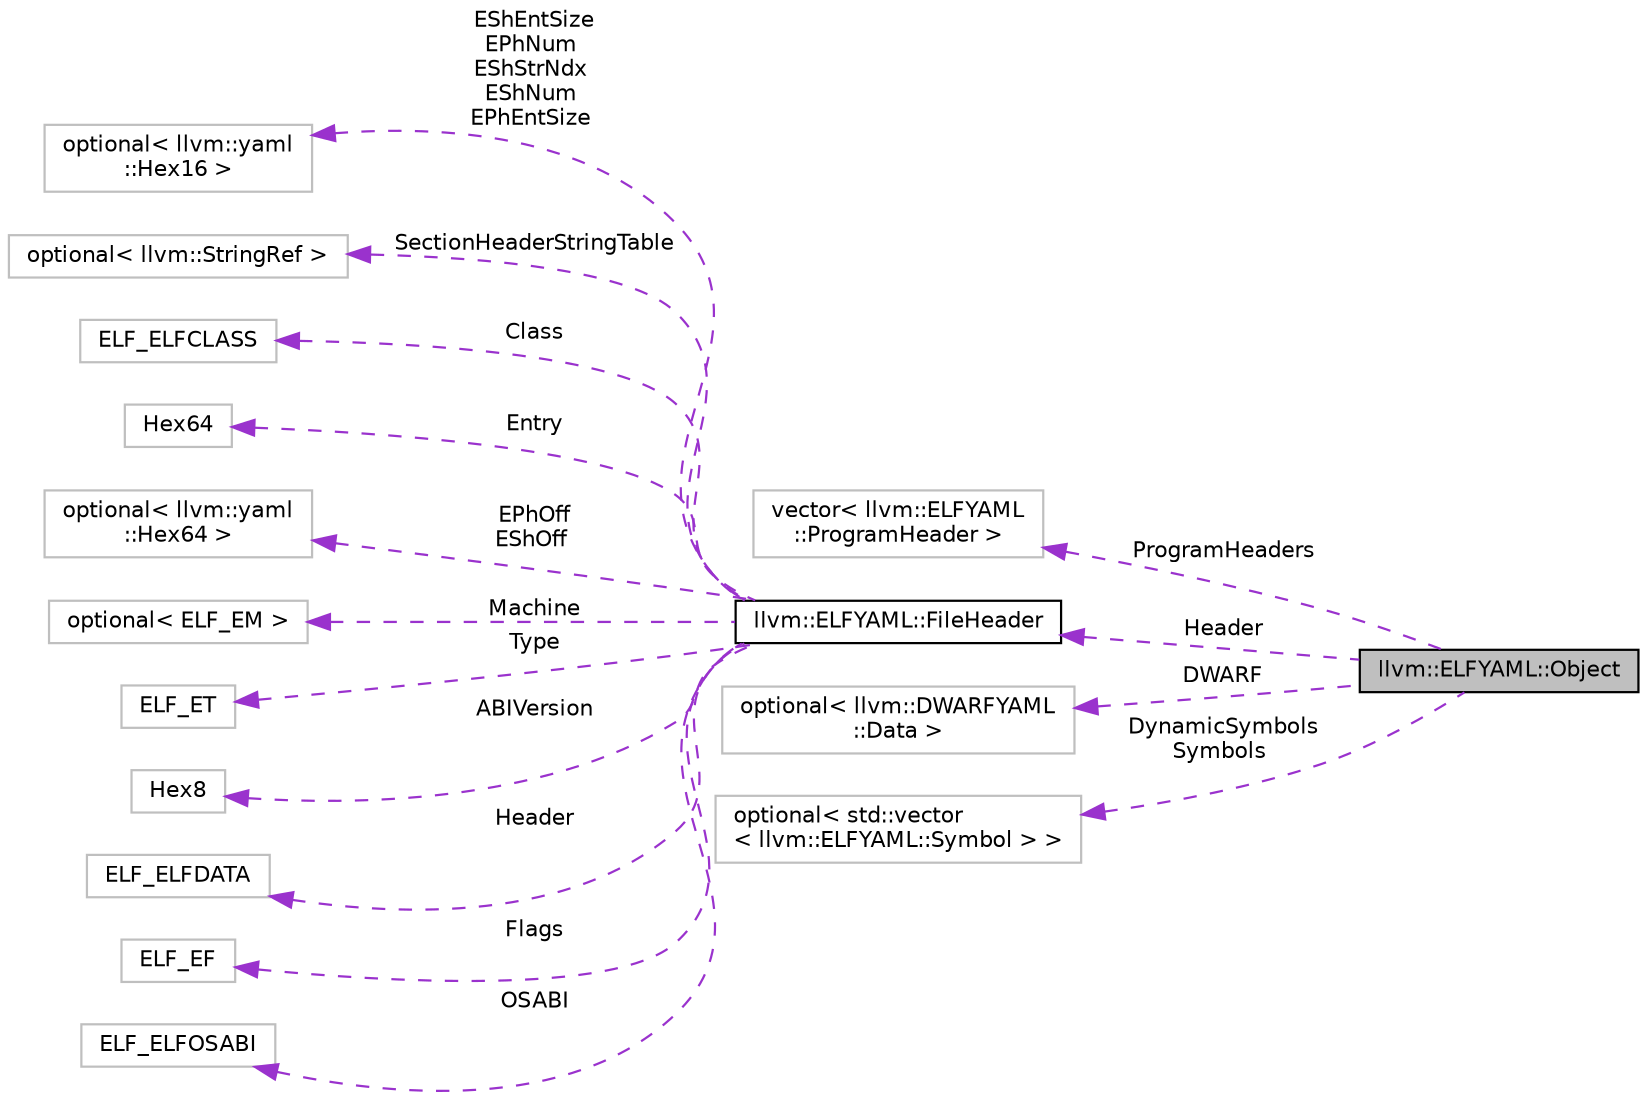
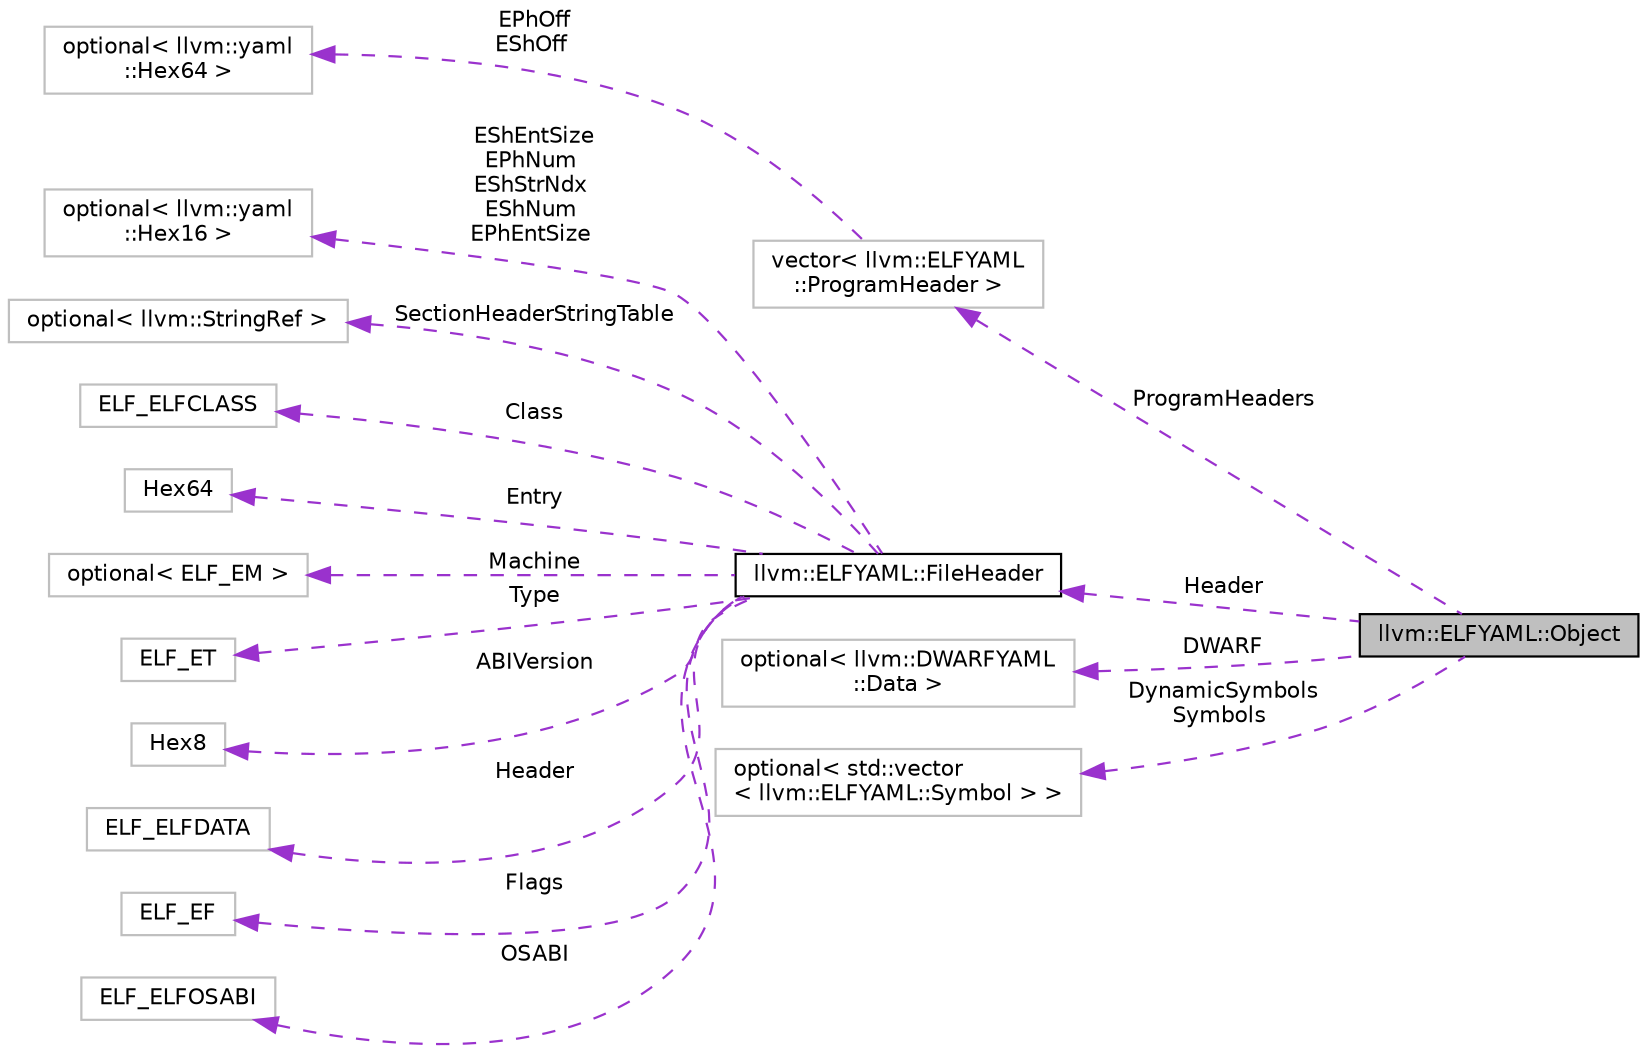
  digraph {
    fontname="DejaVu Sans"
    rankdir=LR
    node [color=grey75 fontname="DejaVu Sans" fontsize=10 shape=record]
    edge [color=darkorchid3 dir=back fontname="DejaVu Sans" fontsize=10 labelfontname=Helvetica labelfontsize=10 style=dashed]
    n1 [color=black fillcolor=grey75 fontcolor=black height=0.2 label="llvm::ELFYAML::Object" style=filled width=0.4]
    n2 [height=0.2 label="vector\< llvm::ELFYAML\l::ProgramHeader \>" width=0.4]
    n3 [color=black height=0.2 label="llvm::ELFYAML::FileHeader" width=0.4]
    n4 [height=0.2 label="optional\< llvm::yaml\l::Hex16 \>" width=0.4]
    n5 [height=0.2 label="optional\< llvm::StringRef \>" width=0.4]
    n6 [height=0.2 label=ELF_ELFCLASS width=0.4]
    n7 [height=0.2 label=Hex64 width=0.4]
    n8 [height=0.2 label="optional\< llvm::yaml\l::Hex64 \>" width=0.4]
    n9 [height=0.2 label="optional\< ELF_EM \>" width=0.4]
    n10 [height=0.2 label=ELF_ET width=0.4]
    n11 [height=0.2 label=Hex8 width=0.4]
    n12 [height=0.2 label=ELF_ELFDATA width=0.4]
    n13 [height=0.2 label=ELF_EF width=0.4]
    n14 [height=0.2 label=ELF_ELFOSABI width=0.4]
    n15 [height=0.2 label="optional\< llvm::DWARFYAML\l::Data \>" width=0.4]
    n16 [height=0.2 label="optional\< std::vector\l\< llvm::ELFYAML::Symbol \> \>" width=0.4]
    n2 -> n1 [label=" ProgramHeaders"]
    n3 -> n1 [label=" Header"]
    n4 -> n3 [label=" EShEntSize\nEPhNum\nEShStrNdx\nEShNum\nEPhEntSize"]
    n5 -> n3 [label=" SectionHeaderStringTable"]
    n6 -> n3 [label=" Class"]
    n7 -> n3 [label=" Entry"]
-   n8 -> n3 [label=" EPhOff\nEShOff"]
+   n8 -> n2 [label=" EPhOff\nEShOff"]
    n9 -> n3 [label=" Machine"]
    n10 -> n3 [label=" Type"]
    n11 -> n3 [label=" ABIVersion"]
    n12 -> n3 [label=" Header"]
    n13 -> n3 [label=" Flags"]
    n14 -> n3 [label=" OSABI"]
    n15 -> n1 [label=" DWARF"]
    n16 -> n1 [label=" DynamicSymbols\nSymbols"]
  }
